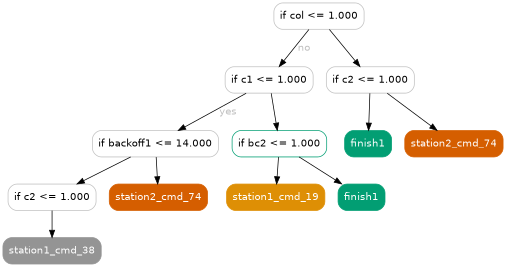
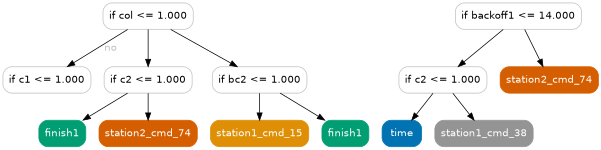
  digraph {
    node [color=gray fillcolor=white fontname=helvetica shape=box style="filled, rounded" fontcolor=white]
    edge [fontcolor=gray fontname=helvetica]
    n1 [height=0.5 label="if c1 <= 1.000" width=1.6667 fontcolor=""]
    n2 [height=0.5 label="if backoff1 <= 14.000" width=2.3889 fontcolor=""]
    n3 [height=0.5 label="if c2 <= 1.000" width=1.6667 fontcolor=""]
    n4 [color="#d55e00" fillcolor="#d55e00" height=0.5 label=station2_cmd_74 width=1.8611]
    n5 [height=0.5 label="if col <= 1.000" width=1.7083 fontcolor=""]
    n6 [height=0.5 label="if c2 <= 1.000" width=1.6667 fontcolor=""]
-   n7 [color="#029e73" height=0.5 label="if bc2 <= 1.000" width=1.7917 fontcolor=""]
+   n7 [height=0.5 label="if bc2 <= 1.000" width=1.7917 fontcolor=""]
+   n8 [color="#0173b2" fillcolor="#0173b2" height=0.5 label=time width=0.75]
    n9 [color="#949494" fillcolor="#949494" height=0.5 label=station1_cmd_38 width=1.8611]
    n10 [color="#029e73" fillcolor="#029e73" height=0.5 label=finish1 width=0.88889]
    n11 [color="#d55e00" fillcolor="#d55e00" height=0.5 label=station2_cmd_74 width=1.8611]
-   n12 [color="#de8f05" fillcolor="#de8f05" height=0.5 label=station1_cmd_19 width=1.8611]
+   n12 [color="#de8f05" fillcolor="#de8f05" height=0.5 label=station1_cmd_15 width=1.8611]
    n13 [color="#029e73" fillcolor="#029e73" height=0.5 label=finish1 width=0.88889]
-   n1 -> n2 [label=yes]
    n2 -> n3
    n2 -> n4
+   n3 -> n8
    n3 -> n9
    n5 -> n1 [label=no]
    n5 -> n6
-   n1 -> n7
+   n5 -> n7
    n6 -> n10
    n6 -> n11
    n7 -> n12
    n7 -> n13
  }
